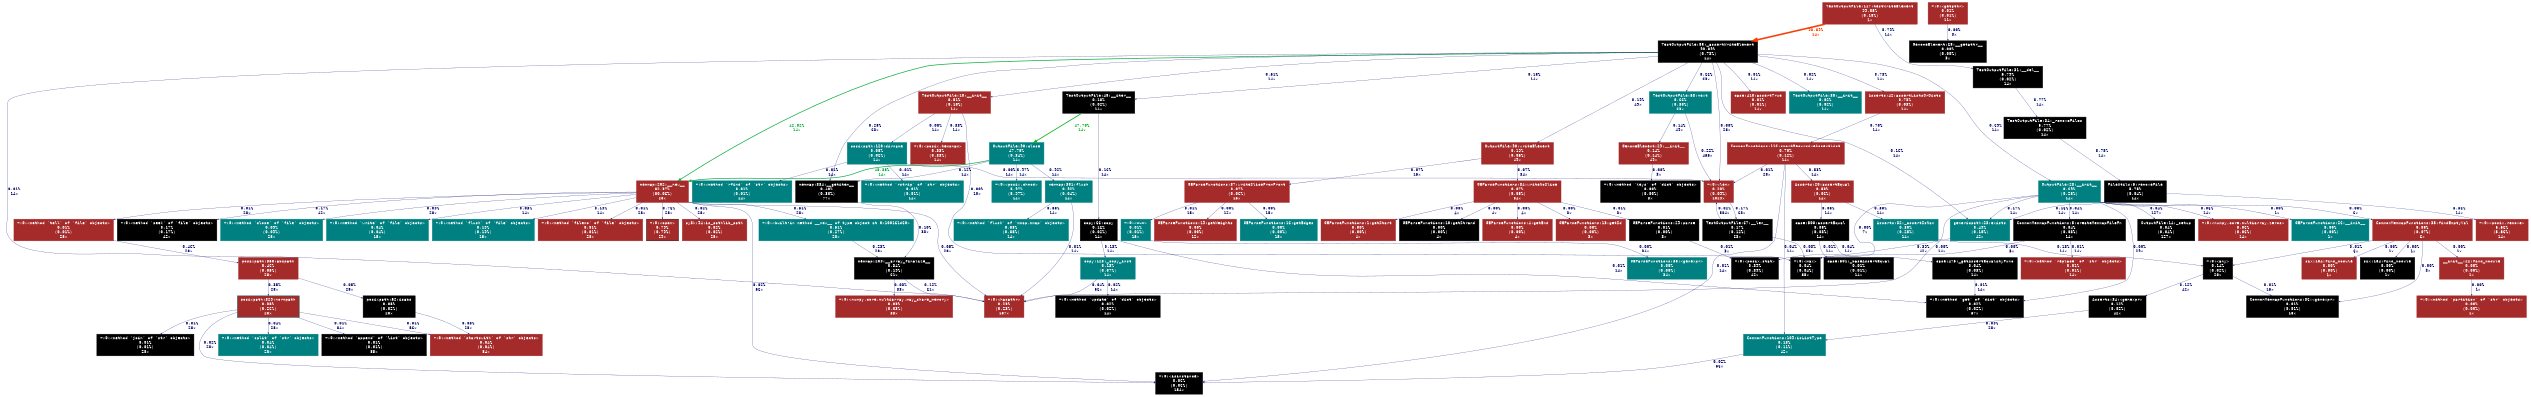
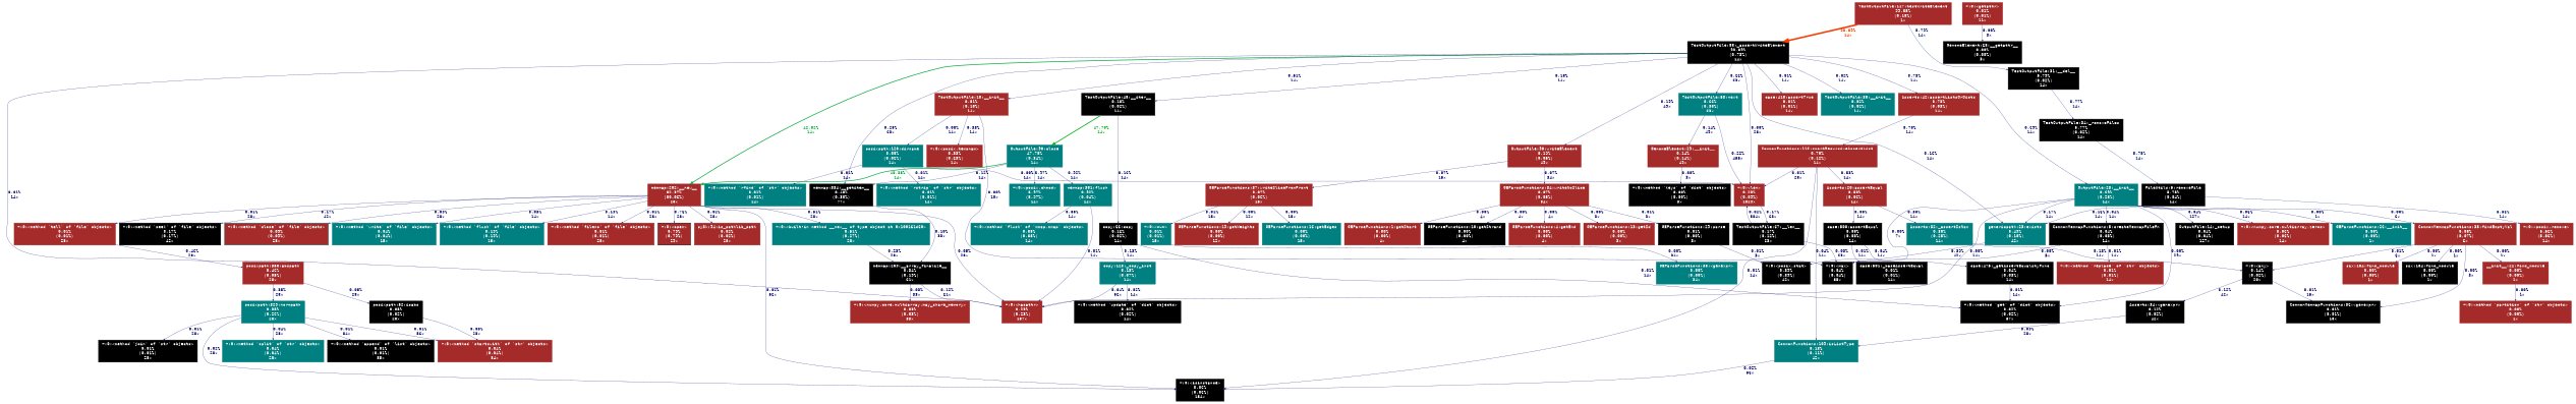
  digraph {
    fontname="DejaVu Sans Mono"
    nodesep=0.125
    ranksep=0.25
    node [color=black fontcolor="#ffffff" fontname="DejaVu Sans Mono" fontsize=10.00 shape=box style=filled]
    edge [arrowsize=0.35 color="#0d0d73" fontcolor="#0d0d73" fontname="DejaVu Sans Mono" fontsize=10.00 labeldistance=0.50 penwidth=0.50]
    n1 [height=0 label="posixpath:52:isabs\n0.05%\n(0.02%)\n28×" width=0]
    n2 [color=brown height=0 label="~:0:<method 'startswith' of 'str' objects>\n0.04%\n(0.04%)\n84×" width=0]
    n3 [color=brown height=0 label="posixpath:358:abspath\n0.46%\n(0.05%)\n28×" width=0]
-   n4 [color=teal height=0 label="posixpath:329:normpath\n0.35%\n(0.26%)\n28×" width=0 fillcolor=brown]
+   n4 [color=teal height=0 label="posixpath:329:normpath\n0.35%\n(0.26%)\n28×" width=0]
    n5 [height=0 label="~:0:<isinstance>\n0.06%\n(0.06%)\n154×" width=0]
    n6 [color=teal height=0 label="~:0:<method 'split' of 'str' objects>\n0.04%\n(0.04%)\n28×" width=0]
    n7 [height=0 label="~:0:<method 'append' of 'list' objects>\n0.01%\n(0.01%)\n85×" width=0]
    n8 [height=0 label="~:0:<method 'join' of 'str' objects>\n0.01%\n(0.01%)\n28×" width=0]
    n9 [color=brown height=0 label="~:0:<method 'fileno' of 'file' objects>\n0.01%\n(0.01%)\n28×" width=0]
    n10 [color=brown height=0 label="memmap:202:__new__\n82.37%\n(80.06%)\n28×" width=0]
    n11 [fillcolor=brown height=0 label="~:0:<open>\n0.79%\n(0.79%)\n29×" width=0]
    n12 [color=brown height=0 label="~:0:<method 'tell' of 'file' objects>\n0.01%\n(0.01%)\n28×" width=0]
    n13 [color=brown height=0 label="py3k:94:is_pathlib_path\n0.02%\n(0.02%)\n28×" width=0]
    n14 [color=teal height=0 label="~:0:<built-in method __new__ of type object at 0x100161d60>\n0.51%\n(0.27%)\n28×" width=0]
    n15 [height=0 label="~:0:<method 'seek' of 'file' objects>\n0.17%\n(0.17%)\n42×" width=0]
    n16 [color=brown height=0 label="~:0:<hasattr>\n0.23%\n(0.23%)\n187×" width=0]
-   n17 [color=teal height=0 label="~:0:<method 'close' of 'file' objects>\n0.09%\n(0.09%)\n28×" width=0]
+   n17 [color=teal height=0 label="~:0:<method 'close' of 'file' objects>\n0.09%\n(0.09%)\n28×" width=0 fillcolor=brown]
    n18 [color=teal height=0 label="~:0:<method 'write' of 'file' objects>\n0.04%\n(0.04%)\n15×" width=0]
    n19 [color=teal height=0 label="~:0:<method 'flush' of 'file' objects>\n0.19%\n(0.19%)\n15×" width=0]
    n20 [height=0 label="memmap:289:__array_finalize__\n0.34%\n(0.19%)\n61×" width=0]
    n21 [color=brown height=0 label="~:0:<numpy.core.multiarray.may_share_memory>\n0.03%\n(0.03%)\n33×" width=0]
    n22 [height=0 label="FileUtils:5:removeFile\n5.75%\n(0.04%)\n14×" width=0]
    n23 [color=teal height=0 label="genericpath:23:exists\n0.49%\n(0.10%)\n42×" width=0]
    n24 [color=brown height=0 label="~:0:<posix.remove>\n5.56%\n(5.56%)\n14×" width=0]
    n25 [height=0 label="~:0:<posix.stat>\n0.39%\n(0.39%)\n42×" width=0]
    n26 [height=0 label="TestOutputFile:34:_removeFiles\n5.77%\n(0.02%)\n14×" width=0]
    n27 [height=0 label="GenomeElement:68:__getattr__\n0.00%\n(0.00%)\n3×" width=0]
    n28 [color=brown height=0 label="~:0:<getattr>\n0.01%\n(0.01%)\n11×" width=0]
    n29 [color=brown height=0 label="__init__:22:find_module\n0.00%\n(0.00%)\n1×" width=0]
    n30 [color=brown height=0 label="~:0:<method 'partition' of 'str' objects>\n0.00%\n(0.00%)\n1×" width=0]
    n31 [color=brown height=0 label="CommonMemmapFunctions:35:findEmptyVal\n0.08%\n(0.07%)\n6×" width=0]
    n32 [height=0 label="~:0:<any>\n0.14%\n(0.02%)\n20×" width=0]
    n33 [height=0 label="six:184:find_module\n0.00%\n(0.00%)\n1×" width=0]
    n34 [color=brown height=0 label="six:184:find_module\n0.00%\n(0.00%)\n1×" width=0]
    n35 [height=0 label="CommonMemmapFunctions:36:<genexpr>\n0.01%\n(0.01%)\n18×" width=0]
    n36 [height=0 label="Asserts:34:<genexpr>\n0.12%\n(0.02%)\n42×" width=0]
    n37 [color=teal height=0 label="CommonFunctions:109:isListType\n0.13%\n(0.11%)\n42×" width=0]
-   n38 [color=brown height=0 label="~:0:<posix.tempnam>\n0.33%\n(0.33%)\n14×" width=0]
+   n38 [color=brown height=0 label="~:0:<posix.tempnam>\n0.33%\n(0.63%)\n14×" width=0]
    n39 [color=brown height=0 label="TestOutputFile:18:__init__\n0.51%\n(0.10%)\n14×" width=0]
    n40 [height=0 label="~:0:<max>\n0.04%\n(0.04%)\n85×" width=0]
    n41 [color=teal height=0 label="posixpath:120:dirname\n0.08%\n(0.06%)\n14×" width=0]
    n42 [color=brown height=0 label="~:0:<len>\n0.23%\n(0.09%)\n1029×" width=0]
    n43 [color=teal height=0 label="~:0:<method 'rfind' of 'str' objects>\n0.01%\n(0.01%)\n14×" width=0]
    n44 [color=teal height=0 label="~:0:<method 'rstrip' of 'str' objects>\n0.01%\n(0.01%)\n14×" width=0]
    n45 [height=0 label="TestOutputFile:67:__len__\n0.17%\n(0.12%)\n63×" width=0]
    n46 [color=brown height=0 label="Asserts:20:assertEqual\n0.53%\n(0.06%)\n14×" width=0]
    n47 [color=teal height=0 label="Asserts:32:_assertIsNan\n0.38%\n(0.25%)\n14×" width=0]
    n48 [height=0 label="case:508:assertEqual\n0.08%\n(0.03%)\n14×" width=0]
    n49 [height=0 label="case:475:_getAssertEqualityFunc\n0.04%\n(0.03%)\n14×" width=0]
    n50 [height=0 label="case:501:_baseAssertEqual\n0.01%\n(0.01%)\n14×" width=0]
    n51 [height=0 label="~:0:<method 'get' of 'dict' objects>\n0.02%\n(0.02%)\n57×" width=0]
    n52 [color=brown height=0 label="CommonFunctions:116:smartRecursiveAssertList\n0.70%\n(0.12%)\n14×" width=0]
    n53 [color=brown height=0 label="GenomeElement:29:__init__\n0.14%\n(0.14%)\n49×" width=0]
    n54 [height=0 label="~:0:<method 'keys' of 'dict' objects>\n0.00%\n(0.00%)\n3×" width=0]
    n55 [color=teal height=0 label="TestOutputFile:53:next\n0.66%\n(0.30%)\n63×" width=0]
    n56 [height=0 label="GEParseFunctions:10:getStrand\n0.00%\n(0.00%)\n4×" width=0]
    n57 [color=brown height=0 label="GEParseFunctions:34:writeNoSlice\n0.07%\n(0.05%)\n34×" width=0]
    n58 [color=brown height=0 label="GEParseFunctions:4:getEnd\n0.00%\n(0.00%)\n4×" width=0]
    n59 [color=brown height=0 label="GEParseFunctions:13:getId\n0.00%\n(0.00%)\n3×" width=0]
    n60 [height=0 label="GEParseFunctions:29:parse\n0.01%\n(0.00%)\n3×" width=0]
    n61 [color=brown height=0 label="GEParseFunctions:1:getStart\n0.00%\n(0.00%)\n4×" width=0]
    n62 [color=teal height=0 label="OutputFile:90:close\n47.70%\n(0.34%)\n14×" width=0]
    n63 [color=teal height=0 label="memmap:301:flush\n0.92%\n(0.04%)\n14×" width=0]
    n64 [color=teal height=0 label="~:0:<posix.chmod>\n5.97%\n(5.97%)\n14×" width=0]
    n65 [height=0 label="memmap:334:__getitem__\n0.40%\n(0.30%)\n77×" width=0]
    n66 [color=teal height=0 label="~:0:<method 'flush' of 'mmap.mmap' objects>\n0.88%\n(0.88%)\n14×" width=0]
    n67 [height=0 label="TestOutputFile:88:_assertWriteElement\n93.89%\n(0.73%)\n14×" width=0]
    n68 [color=teal height=0 label="OutputFile:23:__init__\n0.69%\n(0.28%)\n14×" width=0]
    n69 [height=0 label="TestOutputFile:48:__iter__\n0.18%\n(0.02%)\n14×" width=0]
    n70 [color=brown height=0 label="case:418:assertTrue\n0.01%\n(0.01%)\n14×" width=0]
    n71 [color=teal height=0 label="TestOutputFile:38:__init__\n0.02%\n(0.02%)\n14×" width=0]
    n72 [color=brown height=0 label="OutputFile:98:writeElement\n0.19%\n(0.05%)\n49×" width=0]
    n73 [color=brown height=0 label="Asserts:42:assertListsOrDicts\n0.73%\n(0.03%)\n14×" width=0]
    n74 [height=0 label="CommonMemmapFunctions:5:createMemmapFileFn\n0.04%\n(0.03%)\n14×" width=0]
    n75 [height=0 label="OutputFile:14:_setup\n0.04%\n(0.04%)\n127×" width=0]
    n76 [color=brown height=0 label="~:0:<numpy.core.multiarray.zeros>\n0.06%\n(0.06%)\n14×" width=0]
    n77 [color=teal height=0 label="GEParseFunctions:26:__init__\n0.00%\n(0.00%)\n1×" width=0]
    n78 [height=0 label="copy:66:copy\n0.16%\n(0.02%)\n14×" width=0]
    n79 [color=brown height=0 label="GEParseFunctions:37:writeSliceFromFront\n0.07%\n(0.06%)\n15×" width=0]
    n80 [color=brown height=0 label="~:0:<method 'replace' of 'str' objects>\n0.01%\n(0.01%)\n14×" width=0]
    n81 [color=teal height=0 label="copy:123:_copy_inst\n0.13%\n(0.07%)\n14×" width=0]
    n82 [color=teal height=0 label="GEParseFunctions:16:getEdges\n0.00%\n(0.00%)\n15×" width=0]
    n83 [color=brown height=0 label="GEParseFunctions:19:getWeights\n0.00%\n(0.00%)\n12×" width=0]
    n84 [color=teal height=0 label="~:0:<sum>\n0.01%\n(0.01%)\n15×" width=0]
    n85 [color=brown height=0 label="TestOutputFile:117:testWriteElement\n99.85%\n(0.18%)\n1×" width=0]
    n86 [height=0 label="TestOutputFile:31:__del__\n5.79%\n(0.02%)\n14×" width=0]
    n87 [color=teal height=0 label="GEParseFunctions:38:<genexpr>\n0.00%\n(0.00%)\n34×" width=0]
    n88 [height=0 label="~:0:<method 'update' of 'dict' objects>\n0.02%\n(0.02%)\n14×" width=0]
    n1 -> n2 [label="0.03%\n28×"]
    n3 -> n1 [label="0.05%\n28×"]
    n3 -> n4 [color="#0d0e73" fontcolor="#0d0e73" label="0.35%\n28×"]
    n4 -> n2 [label="0.01%\n56×"]
    n4 -> n5 [label="0.02%\n28×"]
    n4 -> n6 [label="0.04%\n28×"]
    n4 -> n7 [label="0.01%\n84×"]
    n4 -> n8 [label="0.01%\n28×"]
    n10 -> n5 [label="0.02%\n56×"]
    n10 -> n9 [label="0.01%\n28×"]
    n10 -> n11 [color="#0d1074" fontcolor="#0d1074" label="0.76%\n28×"]
    n10 -> n12 [label="0.01%\n28×"]
    n10 -> n13 [label="0.02%\n28×"]
    n10 -> n14 [color="#0d0f73" fontcolor="#0d0f73" label="0.51%\n28×"]
    n10 -> n15 [label="0.17%\n42×"]
    n10 -> n16 [label="0.05%\n28×"]
    n10 -> n17 [label="0.09%\n28×"]
    n10 -> n18 [label="0.03%\n14×"]
    n10 -> n19 [color="#0d0e73" fontcolor="#0d0e73" label="0.19%\n14×"]
    n12 -> n3 [color="#0d0f73" fontcolor="#0d0f73" label="0.46%\n28×"]
    n14 -> n20 [color="#0d0e73" fontcolor="#0d0e73" label="0.23%\n28×"]
    n20 -> n16 [label="0.12%\n61×"]
    n20 -> n21 [label="0.03%\n33×"]
    n22 -> n23 [label="0.16%\n14×"]
    n22 -> n24 [color="#0d257a" fontcolor="#0d257a" label="5.56%\n14×"]
    n23 -> n25 [color="#0d0e73" fontcolor="#0d0e73" label="0.39%\n42×"]
    n26 -> n22 [color="#0d267a" fontcolor="#0d267a" label="5.75%\n14×"]
    n28 -> n27 [label="0.00%\n3×"]
    n29 -> n30 [label="0.00%\n1×"]
    n31 -> n29 [label="0.00%\n1×"]
    n31 -> n32 [label="0.01%\n6×"]
    n31 -> n33 [label="0.00%\n1×"]
    n31 -> n34 [label="0.00%\n1×"]
    n31 -> n35 [label="0.00%\n3×"]
    n32 -> n35 [label="0.01%\n15×"]
    n32 -> n36 [label="0.12%\n42×"]
    n36 -> n37 [label="0.09%\n28×"]
    n37 -> n5 [label="0.02%\n56×"]
    n39 -> n38 [color="#0d0e73" fontcolor="#0d0e73" label="0.33%\n14×"]
    n39 -> n40 [label="0.00%\n10×"]
    n39 -> n41 [label="0.08%\n14×"]
    n41 -> n42 [label="0.00%\n14×"]
    n41 -> n43 [label="0.01%\n14×"]
    n41 -> n44 [label="0.01%\n14×"]
    n42 -> n45 [label="0.17%\n63×"]
    n45 -> n40 [label="0.03%\n63×"]
    n45 -> n42 [label="0.02%\n504×"]
    n46 -> n47 [color="#0d0e73" fontcolor="#0d0e73" label="0.38%\n14×"]
    n46 -> n48 [label="0.08%\n14×"]
    n47 -> n32 [label="0.13%\n14×"]
    n48 -> n49 [label="0.04%\n14×"]
    n48 -> n50 [label="0.01%\n14×"]
    n49 -> n51 [label="0.01%\n14×"]
    n52 -> n5 [label="0.01%\n14×"]
    n52 -> n37 [label="0.04%\n14×"]
    n52 -> n42 [label="0.01%\n28×"]
    n52 -> n46 [color="#0d0f73" fontcolor="#0d0f73" label="0.53%\n14×"]
    n53 -> n54 [label="0.00%\n3×"]
    n55 -> n42 [color="#0d0e73" fontcolor="#0d0e73" label="0.22%\n455×"]
    n55 -> n53 [label="0.14%\n49×"]
    n57 -> n56 [label="0.00%\n4×"]
    n57 -> n58 [label="0.00%\n4×"]
    n57 -> n59 [label="0.00%\n3×"]
    n57 -> n60 [label="0.01%\n3×"]
    n57 -> n61 [label="0.00%\n4×"]
    n60 -> n25 [label="0.01%\n3×"]
    n62 -> n10 [arrowsize=0.64 color="#0ba848" fontcolor="#0ba848" label="40.35%\n14×" labeldistance=1.61 penwidth=1.61]
    n62 -> n63 [color="#0d1174" fontcolor="#0d1174" label="0.92%\n14×"]
    n62 -> n64 [color="#0d277a" fontcolor="#0d277a" label="5.97%\n14×"]
    n62 -> n65 [label="0.12%\n14×"]
    n63 -> n16 [label="0.01%\n14×"]
    n63 -> n66 [color="#0d1074" fontcolor="#0d1074" label="0.88%\n14×"]
    n65 -> n20 [label="0.10%\n33×"]
    n67 -> n10 [arrowsize=0.65 color="#0aab3e" fontcolor="#0aab3e" label="42.02%\n14×" labeldistance=1.68 penwidth=1.68]
    n67 -> n16 [label="0.01%\n14×"]
    n67 -> n23 [label="0.16%\n14×"]
    n67 -> n39 [color="#0d0f73" fontcolor="#0d0f73" label="0.51%\n14×"]
    n67 -> n42 [label="0.00%\n28×"]
    n67 -> n55 [color="#0d0f74" fontcolor="#0d0f74" label="0.66%\n63×"]
    n67 -> n65 [color="#0d0e73" fontcolor="#0d0e73" label="0.28%\n63×"]
    n67 -> n68 [color="#0d1074" fontcolor="#0d1074" label="0.69%\n14×"]
    n67 -> n69 [label="0.18%\n14×"]
    n67 -> n70 [label="0.01%\n14×"]
    n67 -> n71 [label="0.02%\n14×"]
    n67 -> n72 [color="#0d0e73" fontcolor="#0d0e73" label="0.19%\n49×"]
    n67 -> n73 [color="#0d1074" fontcolor="#0d1074" label="0.73%\n14×"]
    n68 -> n16 [label="0.00%\n14×"]
    n68 -> n23 [label="0.17%\n14×"]
    n68 -> n31 [label="0.08%\n6×"]
    n68 -> n40 [label="0.00%\n7×"]
    n68 -> n51 [label="0.00%\n29×"]
    n68 -> n74 [label="0.04%\n14×"]
    n68 -> n75 [label="0.04%\n127×"]
    n68 -> n76 [label="0.06%\n14×"]
    n68 -> n77 [label="0.00%\n1×"]
    n69 -> n62 [arrowsize=0.69 color="#0ab219" fontcolor="#0ab219" label="47.70%\n14×" labeldistance=1.91 penwidth=1.91]
    n69 -> n78 [label="0.16%\n14×"]
    n72 -> n57 [label="0.07%\n34×"]
    n72 -> n79 [label="0.07%\n15×"]
    n73 -> n52 [color="#0d1074" fontcolor="#0d1074" label="0.70%\n14×"]
    n74 -> n40 [label="0.00%\n5×"]
    n74 -> n80 [label="0.01%\n14×"]
    n78 -> n51 [label="0.01%\n14×"]
    n78 -> n81 [label="0.13%\n14×"]
    n79 -> n82 [label="0.00%\n15×"]
    n79 -> n83 [label="0.00%\n12×"]
    n79 -> n84 [label="0.01%\n15×"]
    n81 -> n16 [label="0.04%\n56×"]
    n81 -> n88 [label="0.02%\n14×"]
    n84 -> n87 [label="0.00%\n34×"]
    n85 -> n67 [arrowsize=0.97 color="#f63d02" fontcolor="#f63d02" label="93.89%\n14×" labeldistance=3.76 penwidth=3.76]
    n85 -> n86 [color="#0d267a" fontcolor="#0d267a" label="5.79%\n14×"]
    n86 -> n26 [color="#0d267a" fontcolor="#0d267a" label="5.77%\n14×"]
  }
